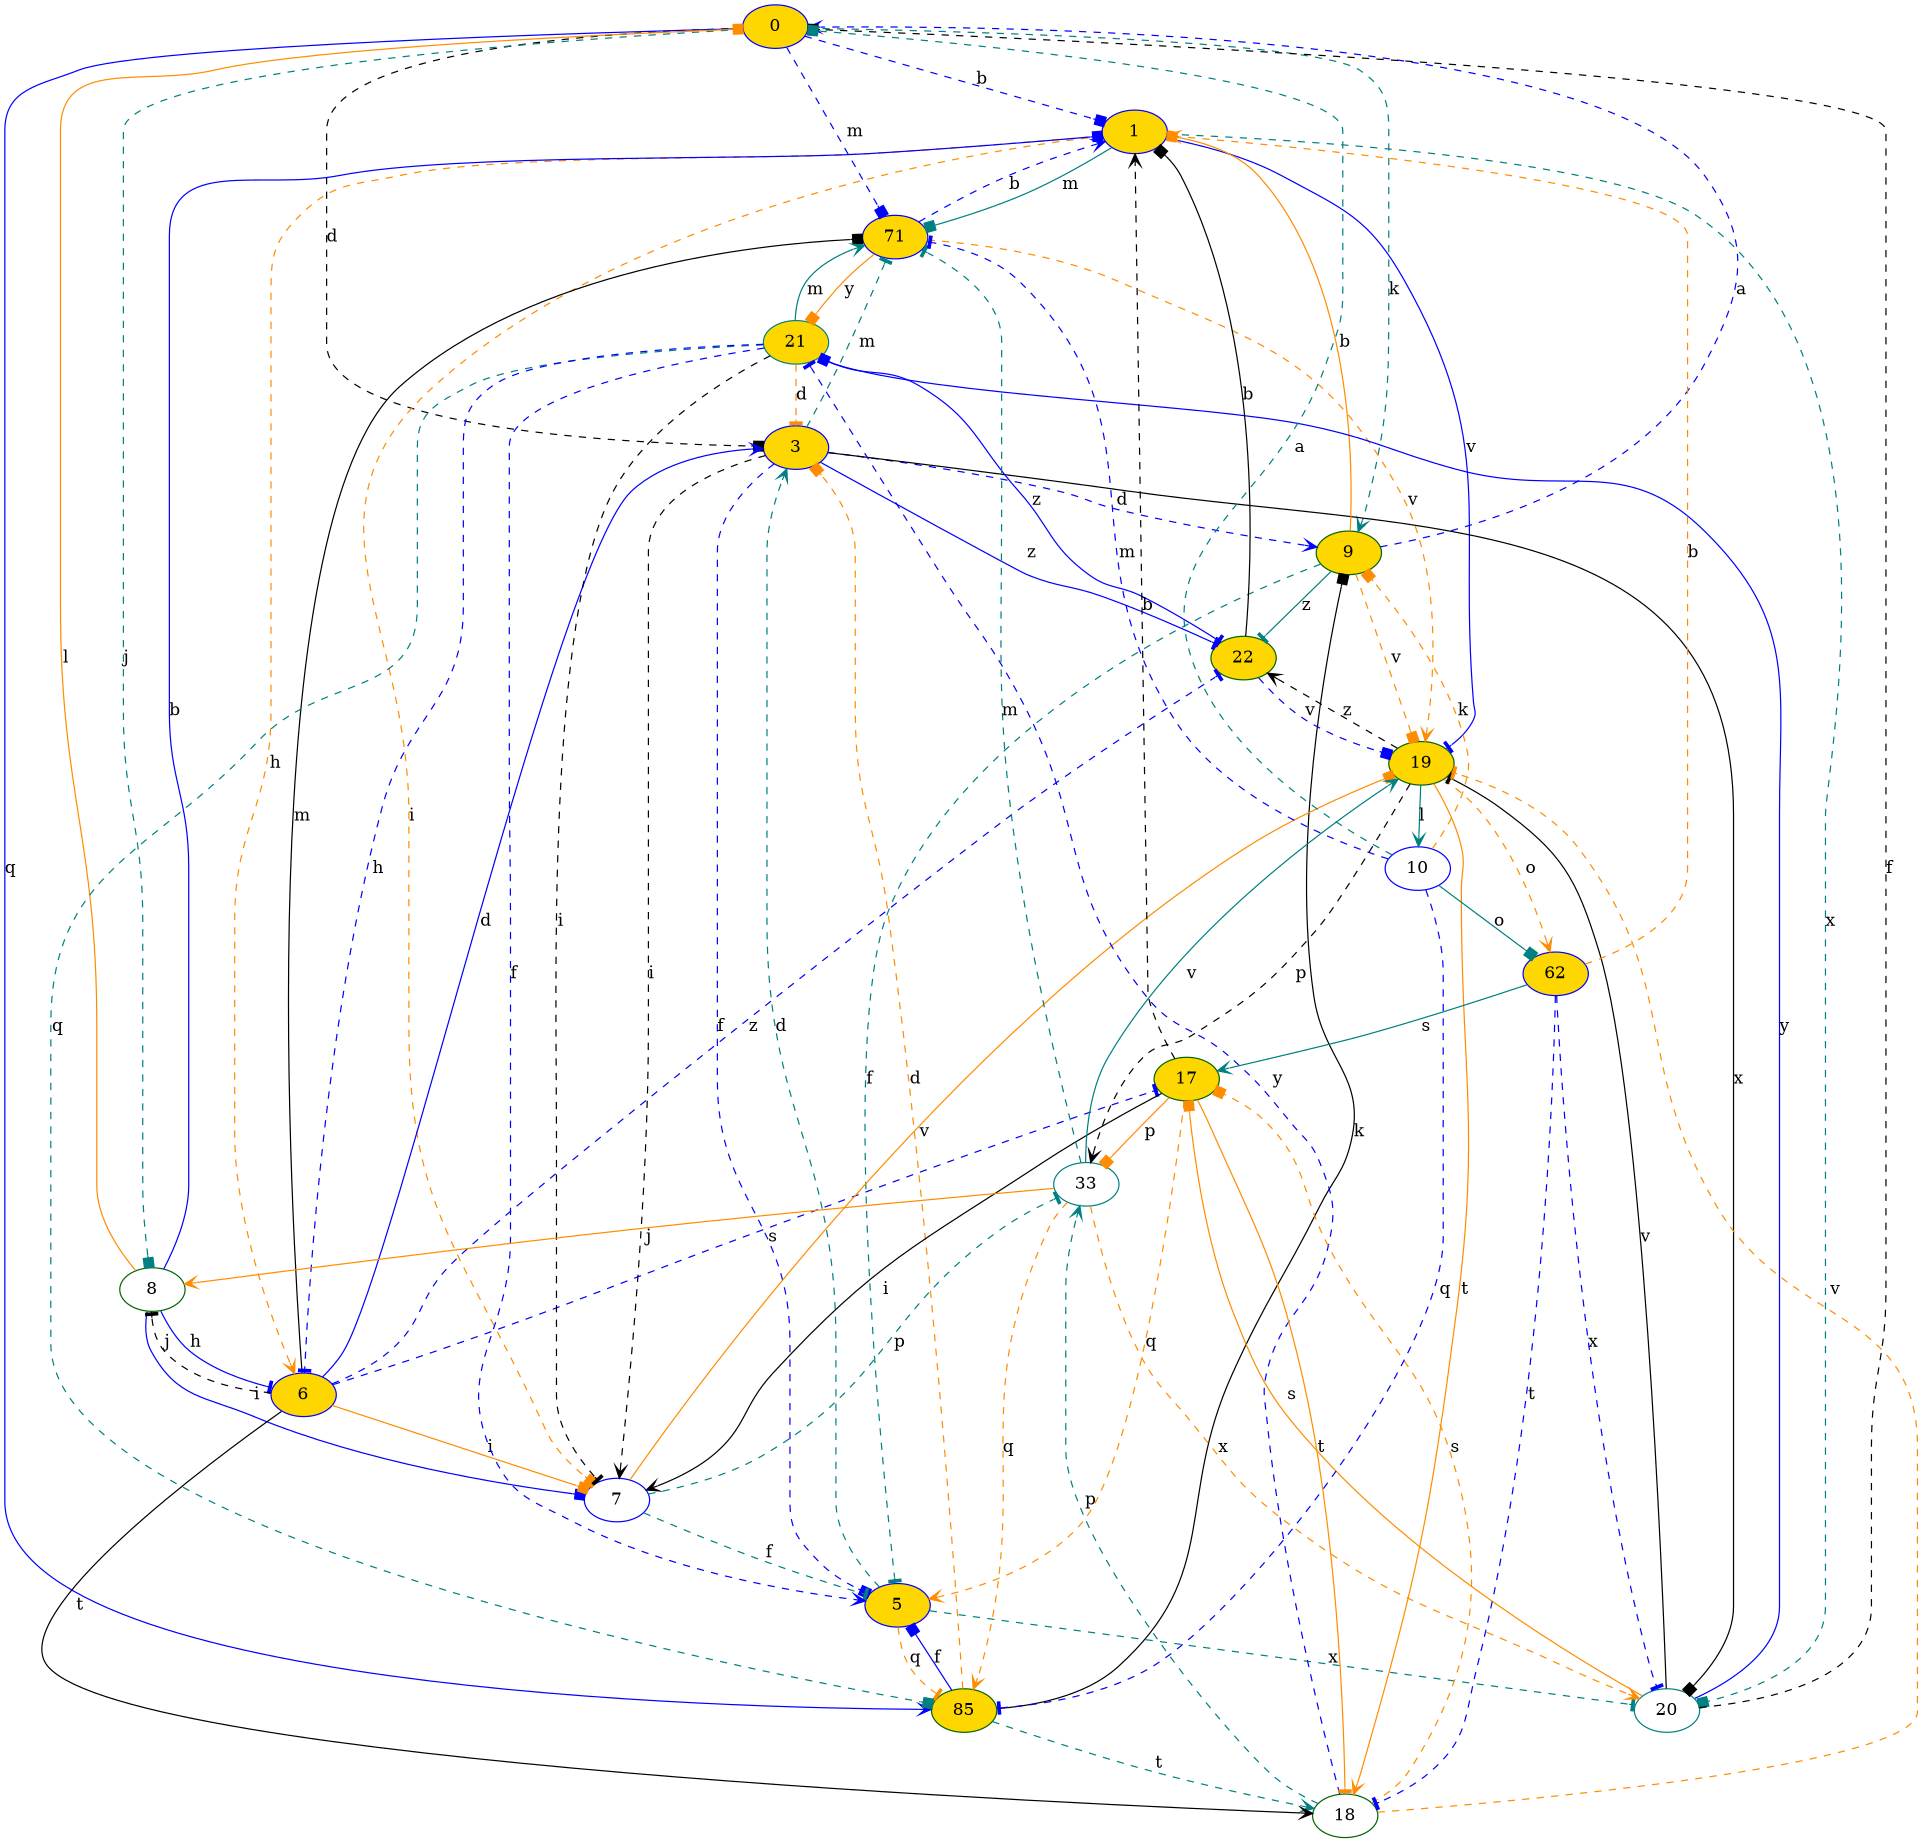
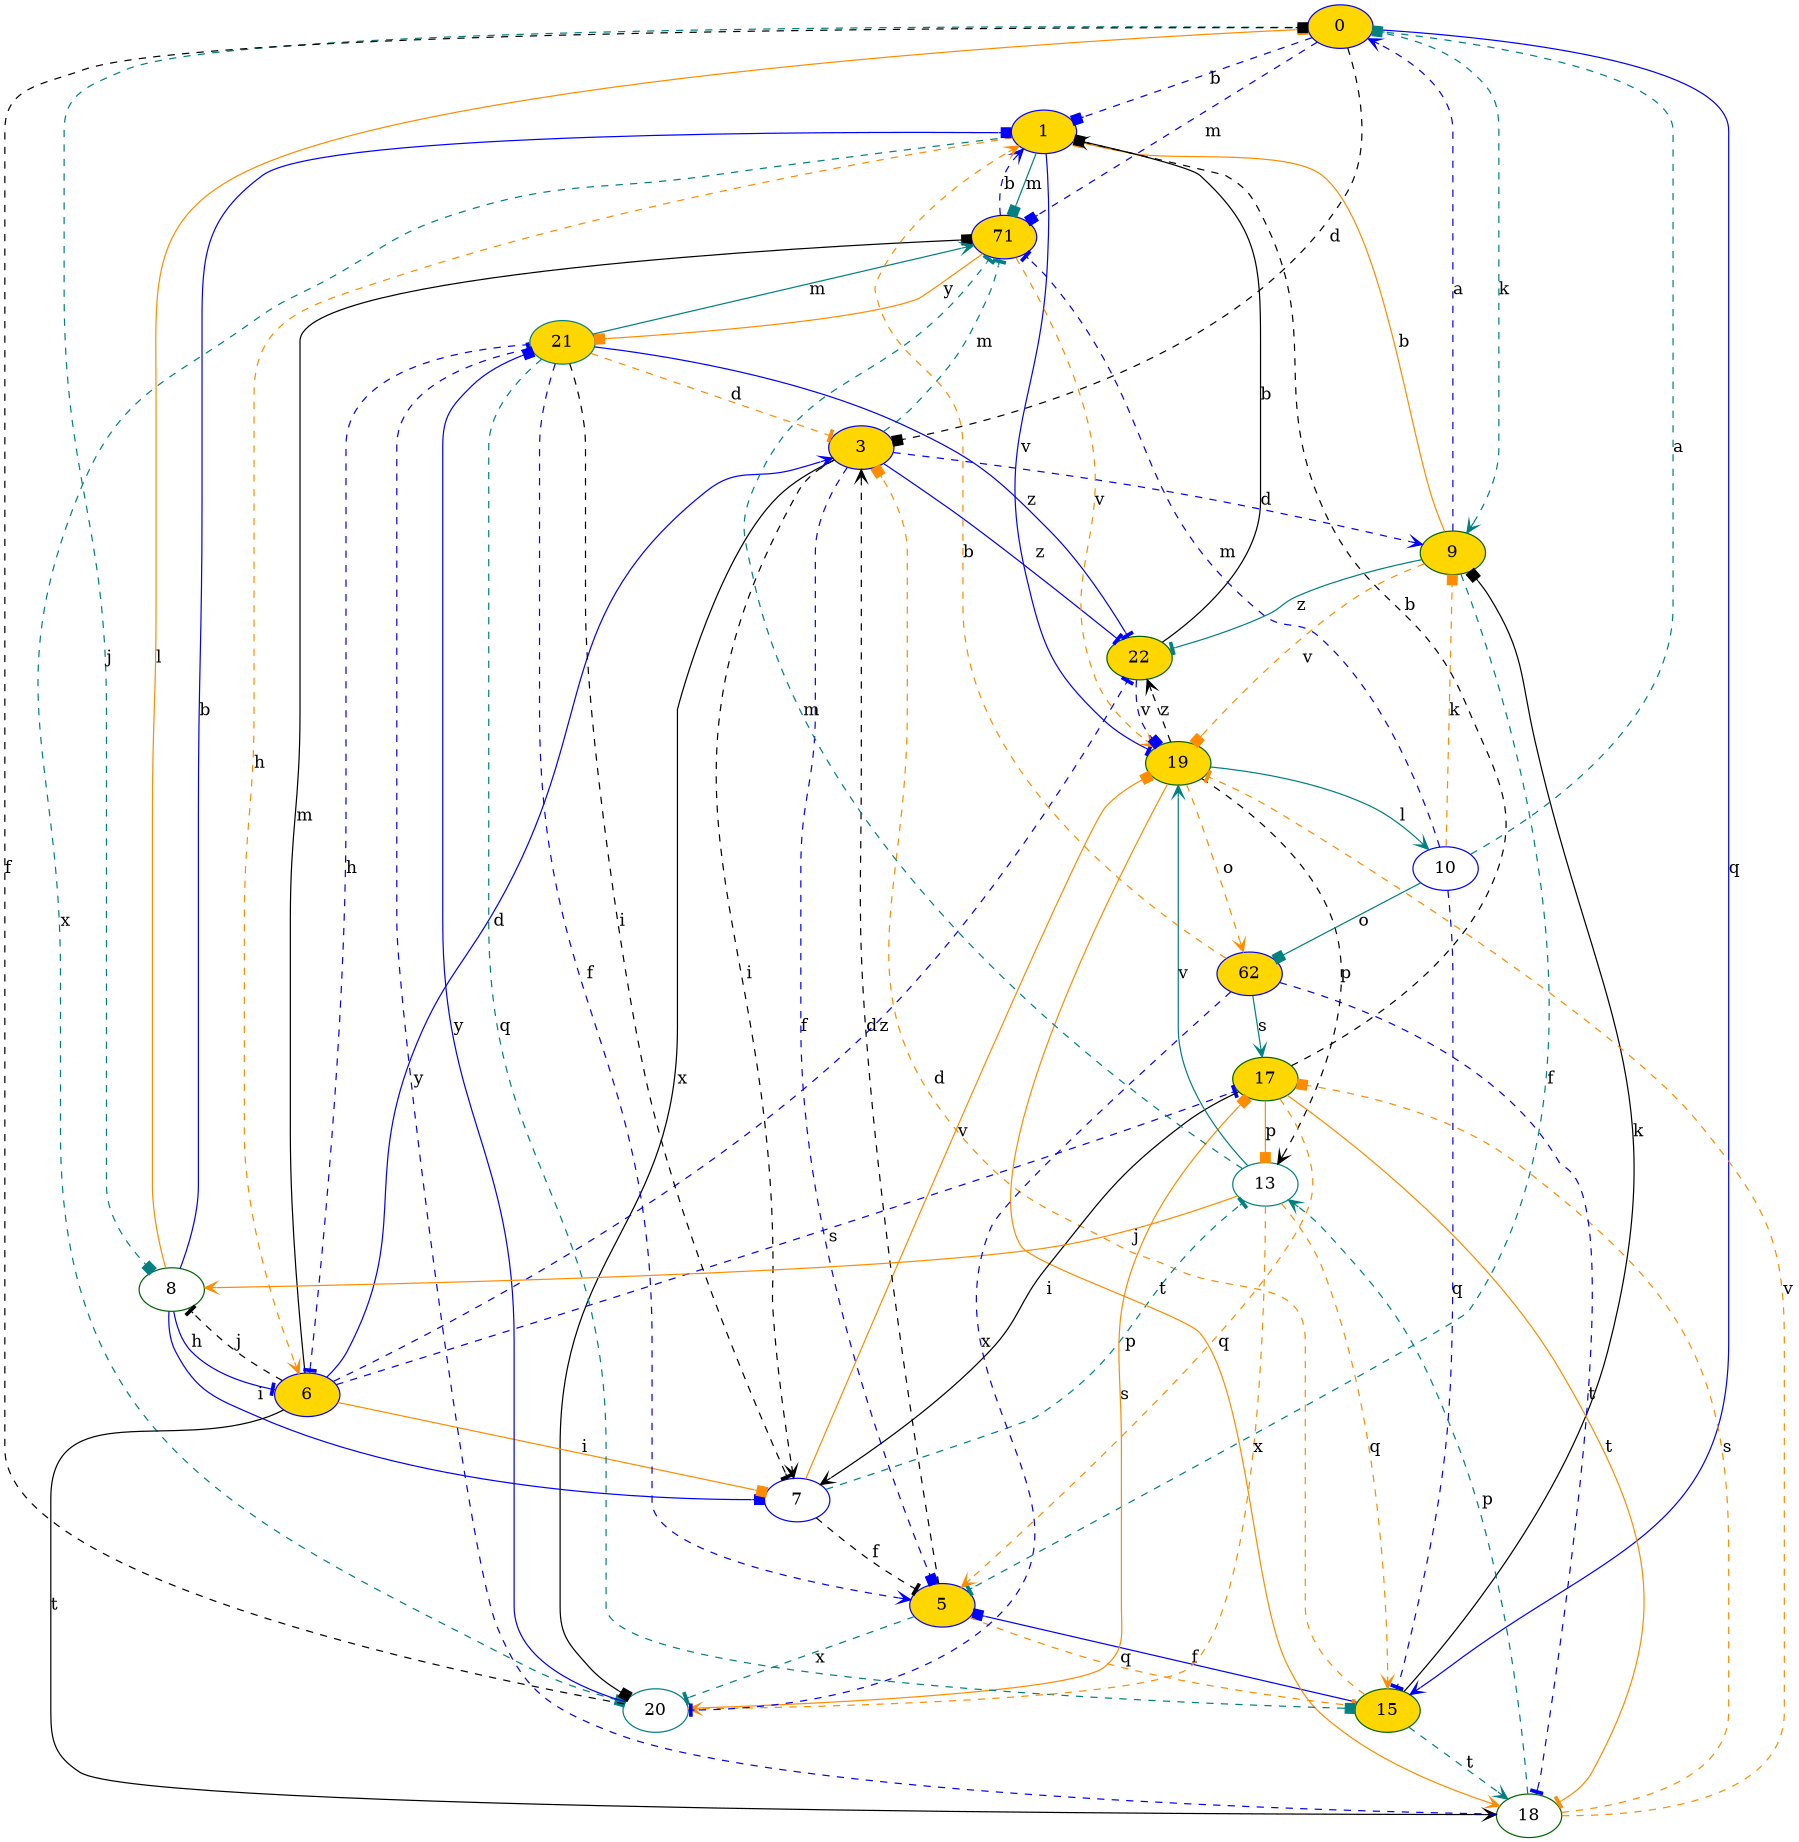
  strict digraph {
    node [color=blue fillcolor=gold style=filled]
    edge [arrowhead=box color=blue style=dashed]
    0
    1
    3
    8 [color=darkgreen fillcolor=white]
    9 [color=darkgreen]
    n6 [label=71]
-   15 [color=darkgreen label=85]
+   15 [color=darkgreen]
    6
    7 [fillcolor=white]
    19 [color=darkgreen]
    20 [color=teal fillcolor=white]
    5
    22 [color=darkgreen]
    21 [color=teal]
    18 [color=darkgreen fillcolor=white]
    17 [color=darkgreen]
-   13 [color=teal fillcolor=white label=33]
+   13 [color=teal fillcolor=white]
    10 [fillcolor=white]
    n19 [label=62]
    0 -> 1 [label=b]
    0 -> 3 [color=black label=d]
    0 -> 8 [color=teal label=j]
    0 -> 9 [arrowhead=vee color=teal label=k]
    0 -> n6 [label=m]
    0 -> 15 [arrowhead=vee label=q style=solid]
    1 -> n6 [color=teal label=m style=solid]
    1 -> 6 [arrowhead=vee color=darkorange label=h]
-   1 -> 7 [color=darkorange label=i]
    1 -> 19 [arrowhead=tee label=v style=solid]
    1 -> 20 [color=teal label=x]
    3 -> 9 [arrowhead=vee label=d]
    3 -> n6 [arrowhead=tee color=teal label=m]
    3 -> 7 [arrowhead=vee color=black label=i]
    3 -> 20 [color=black label=x style=solid]
    3 -> 5 [label=f]
    3 -> 22 [arrowhead=tee label=z style=solid]
    8 -> 0 [color=darkorange label=l style=solid]
    8 -> 1 [label=b style=solid]
    8 -> 6 [arrowhead=tee label=h style=solid]
    8 -> 7 [label=i style=solid]
    9 -> 0 [arrowhead=vee label=a]
    9 -> 1 [color=darkorange label=b style=solid]
    9 -> 19 [color=darkorange label=v]
    9 -> 5 [arrowhead=tee color=teal label=f]
    9 -> 22 [arrowhead=tee color=teal label=z style=solid]
    n6 -> 1 [arrowhead=vee label=b]
    n6 -> 19 [arrowhead=vee color=darkorange label=v]
    n6 -> 21 [color=darkorange label=y style=solid]
    15 -> 3 [color=darkorange label=d]
    15 -> 9 [color=black label=k style=solid]
    15 -> 5 [label=f style=solid]
    15 -> 18 [arrowhead=vee color=teal label=t]
    6 -> 3 [arrowhead=vee label=d style=solid]
    6 -> 8 [arrowhead=tee color=black label=j]
    6 -> n6 [color=black label=m style=solid]
    6 -> 7 [color=darkorange label=i style=solid]
    6 -> 22 [arrowhead=tee label=z]
    6 -> 18 [arrowhead=vee color=black label=t style=solid]
    6 -> 17 [arrowhead=tee label=s]
    7 -> 19 [color=darkorange label=v style=solid]
-   7 -> 5 [arrowhead=tee color=teal label=f]
+   7 -> 5 [arrowhead=tee color=black label=f]
    7 -> 13 [arrowhead=tee color=teal label=p]
    19 -> 22 [arrowhead=vee color=black label=z]
    19 -> 18 [arrowhead=vee color=darkorange label=t style=solid]
    19 -> 13 [arrowhead=vee color=black label=p]
    19 -> 10 [arrowhead=vee color=teal label=l style=solid]
    19 -> n19 [arrowhead=vee color=darkorange label=o]
    20 -> 0 [color=black label=f]
-   20 -> 19 [arrowhead=tee color=black label=v style=solid]
    20 -> 21 [label=y style=solid]
    20 -> 17 [color=darkorange label=s style=solid]
-   5 -> 3 [arrowhead=vee color=teal label=d]
+   5 -> 3 [arrowhead=vee color=black label=d]
    5 -> 15 [arrowhead=tee color=darkorange label=q]
    5 -> 20 [arrowhead=tee color=teal label=x]
    22 -> 1 [color=black label=b style=solid]
    22 -> 19 [label=v]
    21 -> 3 [arrowhead=tee color=darkorange label=d]
    21 -> n6 [arrowhead=vee color=teal label=m style=solid]
    21 -> 15 [color=teal label=q]
    21 -> 6 [arrowhead=tee label=h]
    21 -> 7 [arrowhead=tee color=black label=i]
    21 -> 5 [arrowhead=vee label=f]
    21 -> 22 [arrowhead=tee label=z style=solid]
    18 -> 19 [arrowhead=tee color=darkorange label=v]
    18 -> 21 [arrowhead=tee label=y]
    18 -> 17 [color=darkorange label=s]
    18 -> 13 [arrowhead=vee color=teal label=p]
    17 -> 1 [arrowhead=vee color=black label=b]
    17 -> 7 [arrowhead=vee color=black label=i style=solid]
    17 -> 5 [arrowhead=vee color=darkorange label=q]
    17 -> 18 [arrowhead=tee color=darkorange label=t style=solid]
    17 -> 13 [color=darkorange label=p style=solid]
    13 -> 8 [arrowhead=vee color=darkorange label=j style=solid]
    13 -> n6 [arrowhead=tee color=teal label=m]
    13 -> 15 [arrowhead=vee color=darkorange label=q]
    13 -> 19 [arrowhead=vee color=teal label=v style=solid]
    13 -> 20 [arrowhead=vee color=darkorange label=x]
    10 -> 0 [color=teal label=a]
    10 -> 9 [color=darkorange label=k]
    10 -> n6 [arrowhead=tee label=m]
    10 -> 15 [arrowhead=tee label=q]
    10 -> n19 [color=teal label=o style=solid]
    n19 -> 1 [arrowhead=vee color=darkorange label=b]
    n19 -> 20 [arrowhead=tee label=x]
    n19 -> 18 [arrowhead=tee label=t]
    n19 -> 17 [arrowhead=vee color=teal label=s style=solid]
  }
